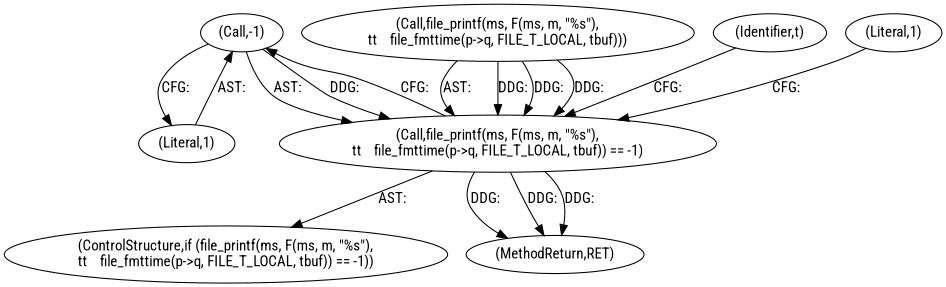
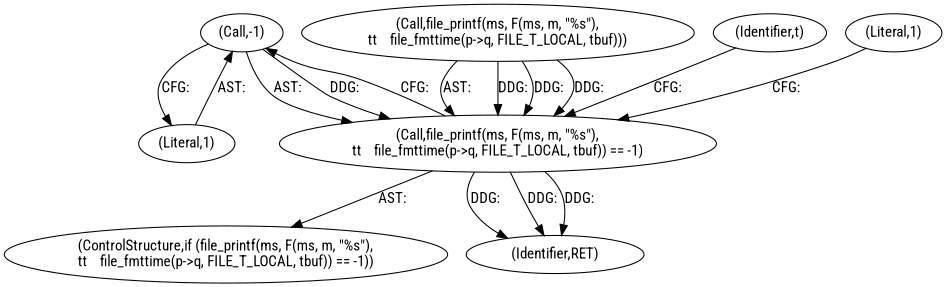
  digraph {
    fontname="Roboto Condensed"
    node [fontname="Roboto Condensed"]
    edge [fontname="Roboto Condensed"]
    n1 [label="(Call,-1)"]
    n2 [label="(Call,file_printf(ms, F(ms, m, \"%s\"),\n\t\t    file_fmttime(p->q, FILE_T_LOCAL, tbuf)) == -1)"]
    n3 [label="(Literal,1)"]
    n4 [label="(ControlStructure,if (file_printf(ms, F(ms, m, \"%s\"),\n\t\t    file_fmttime(p->q, FILE_T_LOCAL, tbuf)) == -1))"]
-   n5 [label="(MethodReturn,RET)"]
+   n5 [label="(Identifier,RET)"]
    n6 [label="(Call,file_printf(ms, F(ms, m, \"%s\"),\n\t\t    file_fmttime(p->q, FILE_T_LOCAL, tbuf)))"]
    n7 [label="(Identifier,t)"]
    n8 [label="(Literal,1)"]
    n1 -> n2 [label="AST: "]
    n1 -> n2 [label="DDG: "]
    n1 -> n3 [label="CFG: "]
    n2 -> n1 [label="CFG: "]
    n2 -> n4 [label="AST: "]
    n2 -> n5 [label="DDG: "]
    n2 -> n5 [label="DDG: "]
    n2 -> n5 [label="DDG: "]
    n3 -> n1 [label="AST: "]
    n6 -> n2 [label="AST: "]
    n6 -> n2 [label="DDG: "]
    n6 -> n2 [label="DDG: "]
    n6 -> n2 [label="DDG: "]
    n7 -> n2 [label="CFG: "]
    n8 -> n2 [label="CFG: "]
  }
